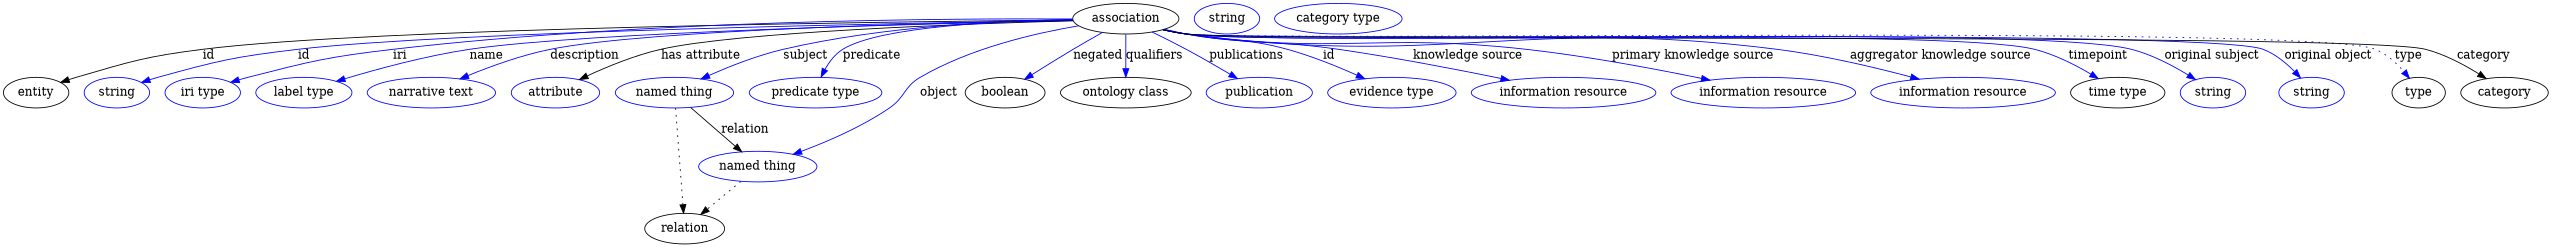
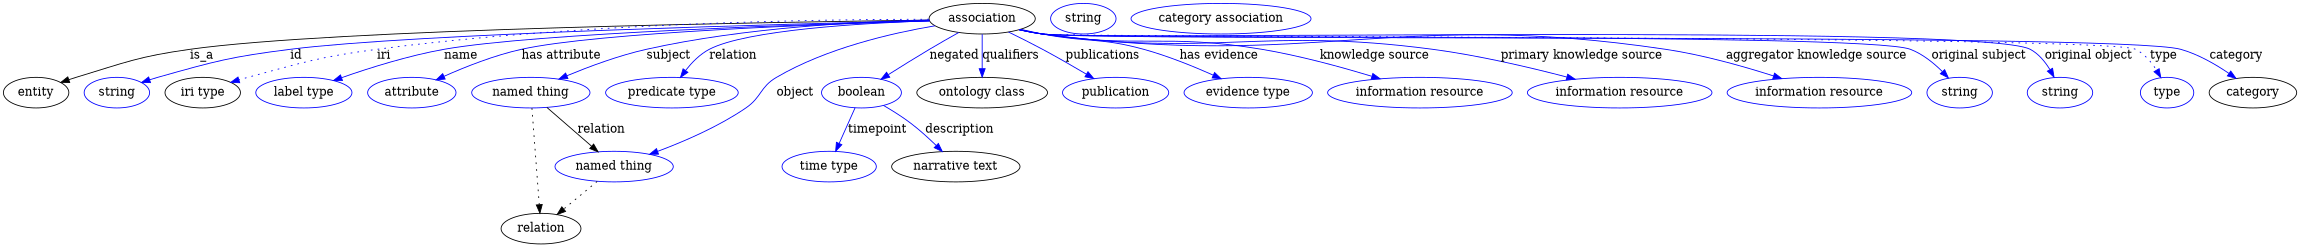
  digraph {
    node [color=blue]
    edge [color=blue style=solid]
    n1 [height=0.5 label=association width=1.7332 color=""]
    entity [height=0.5 width=1.0652 color=""]
    n3 [height=0.5 label=string width=1.0652]
-   n4 [height=0.5 label="iri type" width=1.2277]
+   n4 [color=black height=0.5 label="iri type" width=1.2277]
    n5 [height=0.5 label="label type" width=1.5707]
-   n6 [height=0.5 label="narrative text" width=2.0943]
+   n6 [color=black height=0.5 label="narrative text" width=2.0943]
    n7 [height=0.5 label=attribute width=1.4443]
    n8 [height=0.5 label="named thing" width=1.9318]
    n9 [height=0.5 label="predicate type" width=2.1665]
    n10 [height=0.5 label="named thing" width=1.9318]
-   n11 [color=black height=0.5 label=boolean width=1.2999]
+   n11 [height=0.5 label=boolean width=1.2999]
    n12 [color=black height=0.5 label="ontology class" width=2.1304]
    n13 [height=0.5 label=publication width=1.7332]
    n14 [height=0.5 label="evidence type" width=2.0943]
    n15 [height=0.5 label="information resource" width=3.015]
    n16 [height=0.5 label="information resource" width=3.015]
    n17 [height=0.5 label="information resource" width=3.015]
-   n18 [color=black height=0.5 label="time type" width=1.5346]
+   n18 [height=0.5 label="time type" width=1.5346]
    n19 [height=0.5 label=string width=1.0652]
    n20 [height=0.5 label=string width=1.0652]
-   type [height=0.5 width=0.86659 color=""]
+   type [height=0.5 width=0.86659]
    category [height=0.5 width=1.4263 color=""]
    relation [height=0.5 width=1.2999 color=""]
    n24 [height=0.5 label=string width=1.0652]
-   n25 [height=0.5 label="category type" width=2.0762]
-   n1 -> entity [label=id color="" style=""]
+   n25 [height=0.5 label="category association" width=2.0762]
+   n1 -> entity [label=is_a color="" style=""]
    n1 -> n3 [label=id]
-   n1 -> n4 [label=iri]
+   n1 -> n4 [label=iri style=dotted]
    n1 -> n5 [label=name]
-   n1 -> n6 [label=description]
-   n1 -> n7 [color=black label="has attribute"]
+   n11 -> n6 [label=description]
+   n1 -> n7 [label="has attribute"]
    n1 -> n8 [label=subject]
-   n1 -> n9 [label=predicate]
+   n1 -> n9 [label=relation]
    n1 -> n10 [label=object]
    n1 -> n11 [label=negated]
    n1 -> n12 [label=qualifiers]
    n1 -> n13 [label=publications]
-   n1 -> n14 [label=id]
+   n1 -> n14 [label="has evidence"]
    n1 -> n15 [label="knowledge source"]
    n1 -> n16 [label="primary knowledge source"]
    n1 -> n17 [label="aggregator knowledge source"]
-   n1 -> n18 [label=timepoint]
+   n11 -> n18 [label=timepoint]
    n1 -> n19 [label="original subject"]
    n1 -> n20 [label="original object"]
    n1 -> type [label=type style=dotted]
-   n1 -> category [color=black label=category]
+   n1 -> category [label=category]
    n8 -> n10 [label=relation color="" style=""]
    n8 -> relation [style=dotted color=""]
    n10 -> relation [style=dotted color=""]
  }
